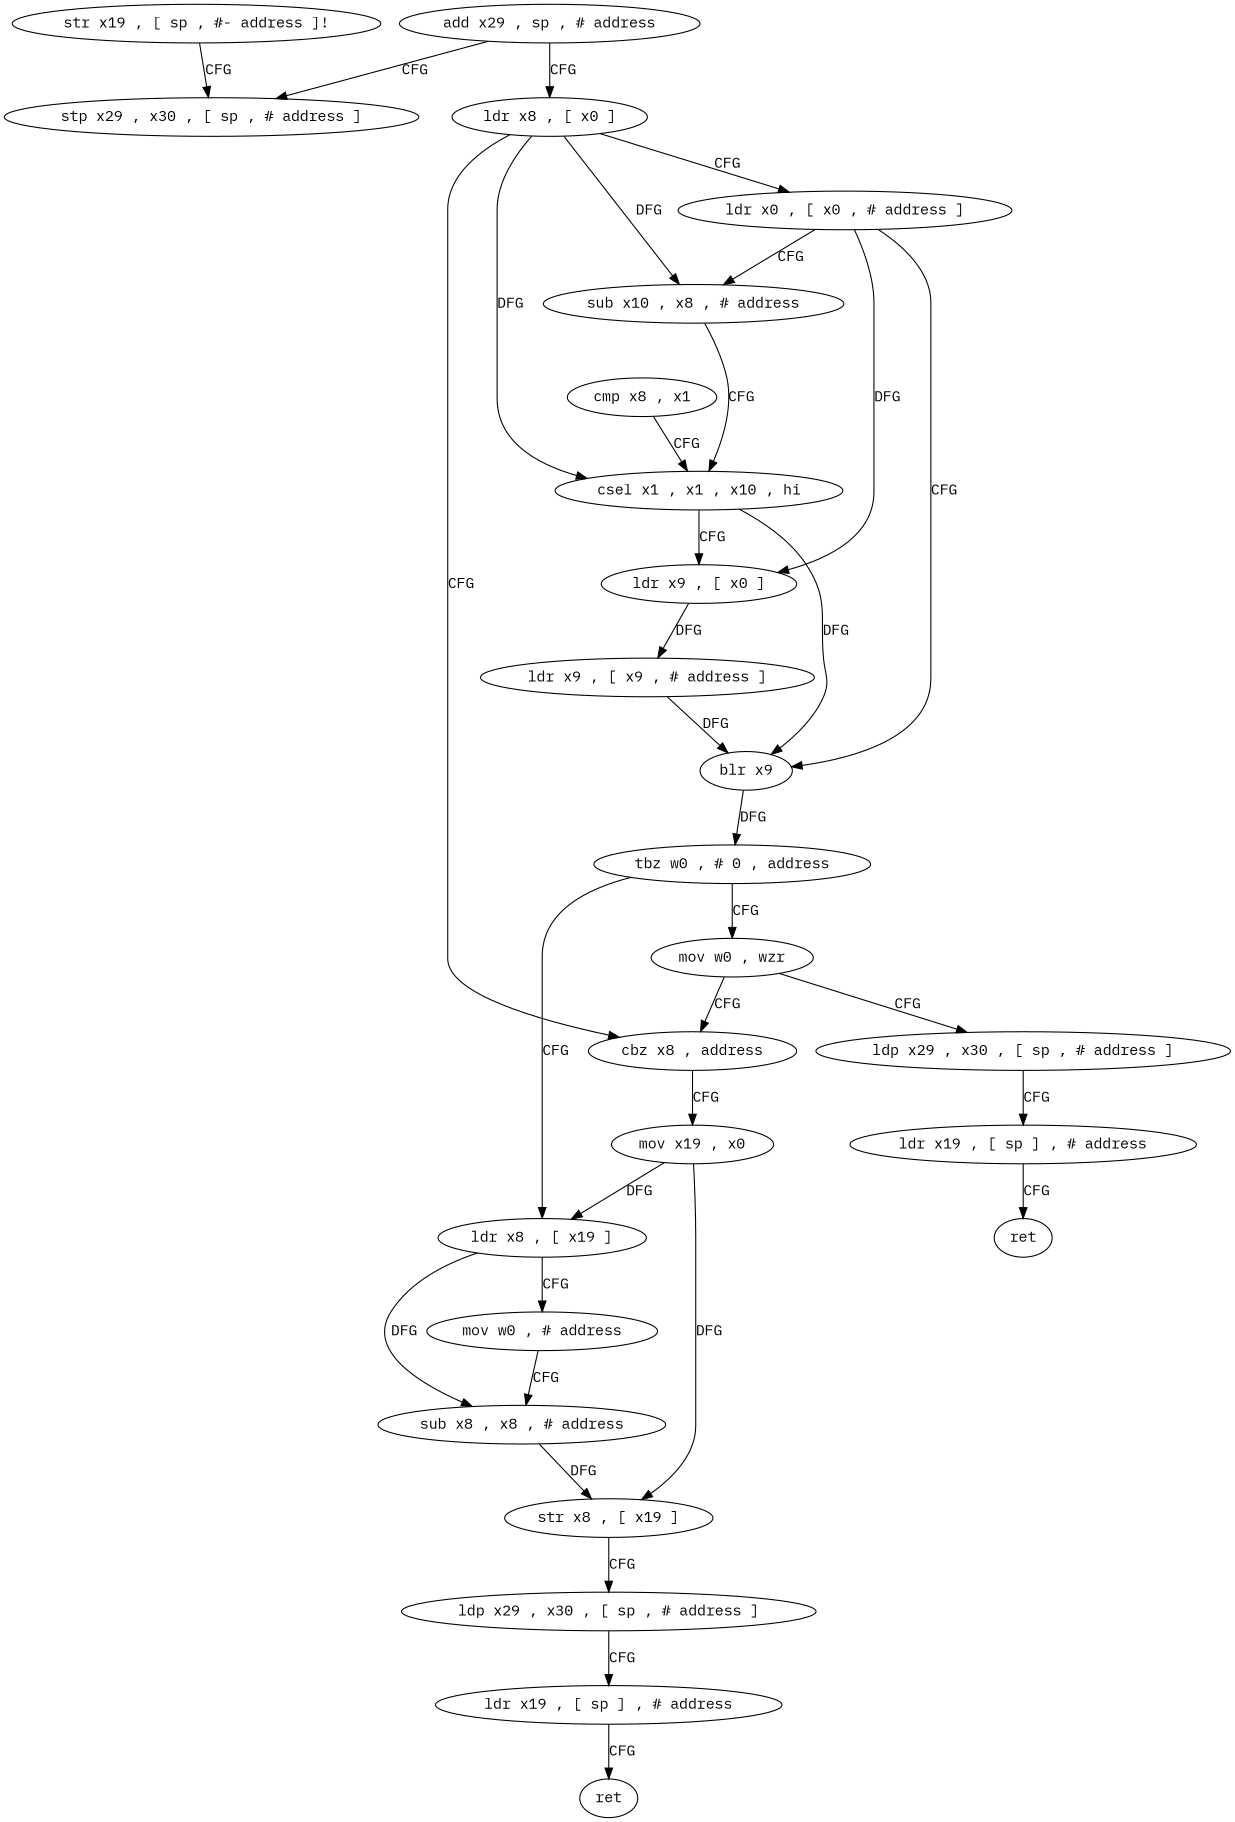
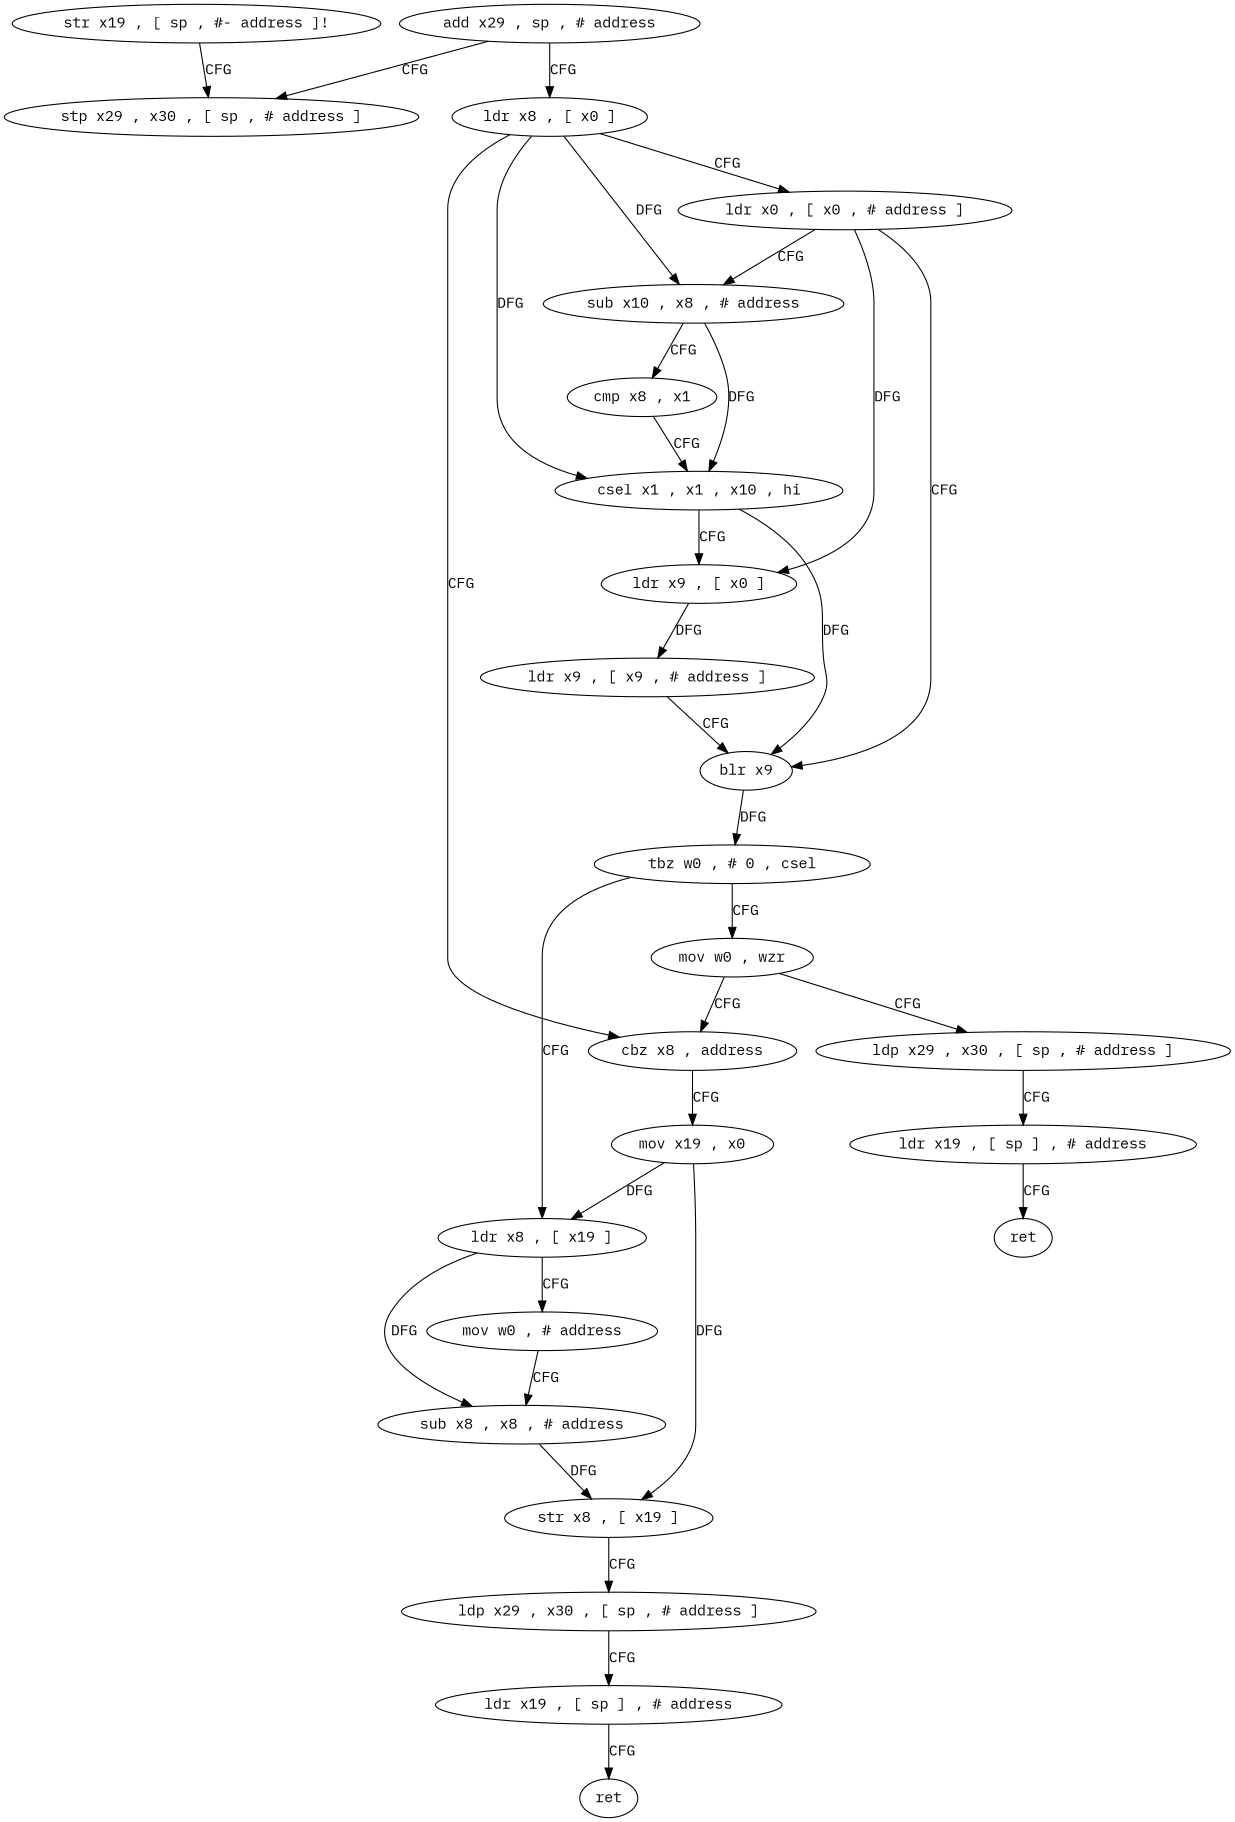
  digraph {
    fontname="IBM Plex Mono"
    node [fontname="IBM Plex Mono"]
    edge [fontname="IBM Plex Mono"]
    n1 [label="str x19 , [ sp , #- address ]!"]
    n2 [label="stp x29 , x30 , [ sp , # address ]"]
    n3 [label="add x29 , sp , # address"]
    n4 [label="ldr x8 , [ x0 ]"]
    n5 [label="cbz x8 , address"]
    n6 [label="sub x10 , x8 , # address"]
    n7 [label="csel x1 , x1 , x10 , hi"]
    n8 [label="ldr x0 , [ x0 , # address ]"]
    n9 [label="mov x19 , x0"]
    n10 [label="cmp x8 , x1"]
    n11 [label="ldr x9 , [ x0 ]"]
    n12 [label="blr x9"]
    n13 [label="mov w0 , wzr"]
    n14 [label="ldp x29 , x30 , [ sp , # address ]"]
    n15 [label="ldr x8 , [ x19 ]"]
    n16 [label="str x8 , [ x19 ]"]
    n17 [label="ldr x19 , [ sp ] , # address"]
    n18 [label="mov w0 , # address"]
    n19 [label="sub x8 , x8 , # address"]
    n20 [label="ldp x29 , x30 , [ sp , # address ]"]
    n21 [label=ret]
    n22 [label="ldr x9 , [ x9 , # address ]"]
-   n23 [label="tbz w0 , # 0 , address"]
+   n23 [label="tbz w0 , # 0 , csel"]
    n24 [label="ldr x19 , [ sp ] , # address"]
    n25 [label=ret]
    n1 -> n2 [label=CFG]
    n3 -> n2 [label=CFG]
    n3 -> n4 [label=CFG]
    n4 -> n5 [label=CFG]
    n4 -> n6 [label=DFG]
    n4 -> n7 [label=DFG]
    n4 -> n8 [label=CFG]
    n5 -> n9 [label=CFG]
-   n6 -> n7 [label=CFG]
+   n6 -> n7 [label=DFG]
+   n6 -> n10 [label=CFG]
    n7 -> n11 [label=CFG]
    n7 -> n12 [label=DFG]
    n8 -> n6 [label=CFG]
    n8 -> n11 [label=DFG]
    n8 -> n12 [label=CFG]
    n9 -> n15 [label=DFG]
    n9 -> n16 [label=DFG]
    n10 -> n7 [label=CFG]
    n11 -> n22 [label=DFG]
    n12 -> n23 [label=DFG]
    n13 -> n5 [label=CFG]
    n13 -> n14 [label=CFG]
    n14 -> n17 [label=CFG]
    n15 -> n18 [label=CFG]
    n15 -> n19 [label=DFG]
    n16 -> n20 [label=CFG]
    n17 -> n21 [label=CFG]
    n18 -> n19 [label=CFG]
    n19 -> n16 [label=DFG]
    n20 -> n24 [label=CFG]
-   n22 -> n12 [label=DFG]
+   n22 -> n12 [label=CFG]
    n23 -> n13 [label=CFG]
    n23 -> n15 [label=CFG]
    n24 -> n25 [label=CFG]
  }
